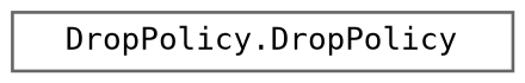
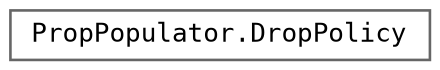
  digraph {
    rankdir=LR
    fontname="DejaVu Sans Mono"
-   n1 [color=grey40 fillcolor=white fontname="DejaVu Sans Mono" fontsize=10 height=0.2 label="DropPolicy.DropPolicy" shape=box style=filled width=0.4]
+   n1 [color=grey40 fillcolor=white fontname="DejaVu Sans Mono" fontsize=10 height=0.2 label="PropPopulator.DropPolicy" shape=box style=filled width=0.4]
  }
